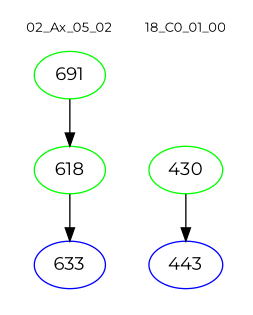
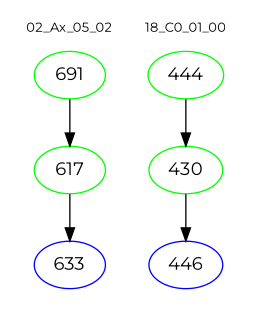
  digraph {
    fontname=Montserrat
    node [color=green fontname=Montserrat]
    edge [color=black fontname=Montserrat]
    n1 [label=691]
-   n2 [label=618]
+   n2 [label=617]
    n3 [color=blue label=633]
+   n4 [label=444]
    n5 [label=430]
-   n6 [color=blue label=443]
+   n6 [color=blue label=446]
    subgraph cluster_1 {
      color=white
      fontsize=10
      label="02_Ax_05_02"
      n1
      n2
      n3
    }
    subgraph cluster_2 {
      color=white
      fontsize=10
      label="18_C0_01_00"
+     n4
      n5
      n6
    }
    n1 -> n2
    n2 -> n3
+   n4 -> n5
    n5 -> n6
  }
